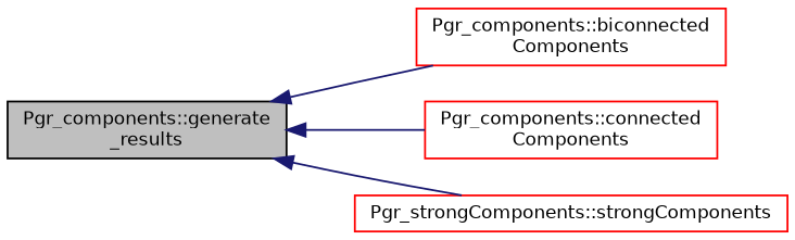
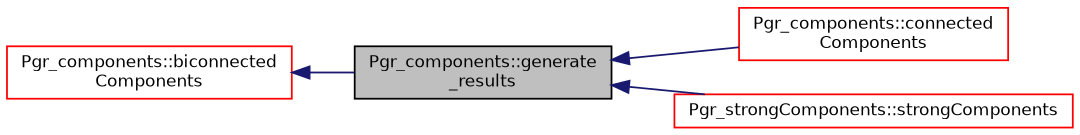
  digraph {
    rankdir=LR
    node [color=red fillcolor=white fontname=Helvetica fontsize=10 shape=record style=filled]
    edge [color=midnightblue dir=back fontname=Helvetica fontsize=10 labelfontname=Helvetica labelfontsize=10 style=solid]
    n1 [color=black fillcolor=grey75 fontcolor=black height=0.2 label="Pgr_components::generate\l_results" width=0.4]
    n2 [height=0.2 label="Pgr_components::biconnected\lComponents" width=0.4]
    n3 [height=0.2 label="Pgr_components::connected\lComponents" width=0.4]
    n4 [height=0.2 label="Pgr_strongComponents::strongComponents" width=0.4]
-   n1 -> n2
+   n2 -> n1
    n1 -> n3
    n1 -> n4
  }
